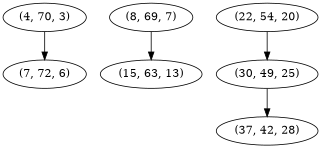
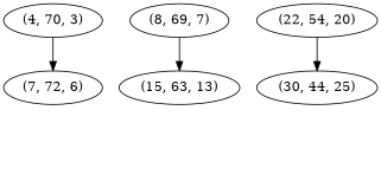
  digraph {
    n1 [label="(4, 70, 3)"]
    "(7, 72, 6)"
    "(8, 69, 7)"
    "(15, 63, 13)"
    "(22, 54, 20)"
-   "(30, 49, 25)"
-   "(37, 42, 28)"
+   "(30, 49, 25)" [label="(30, 44, 25)"]
    n1 -> "(7, 72, 6)"
    "(8, 69, 7)" -> "(15, 63, 13)"
    "(22, 54, 20)" -> "(30, 49, 25)"
-   "(30, 49, 25)" -> "(37, 42, 28)"
  }
